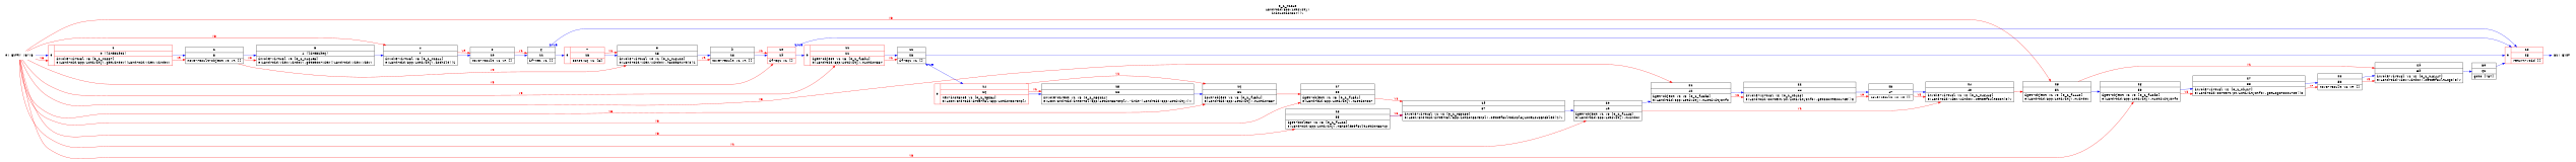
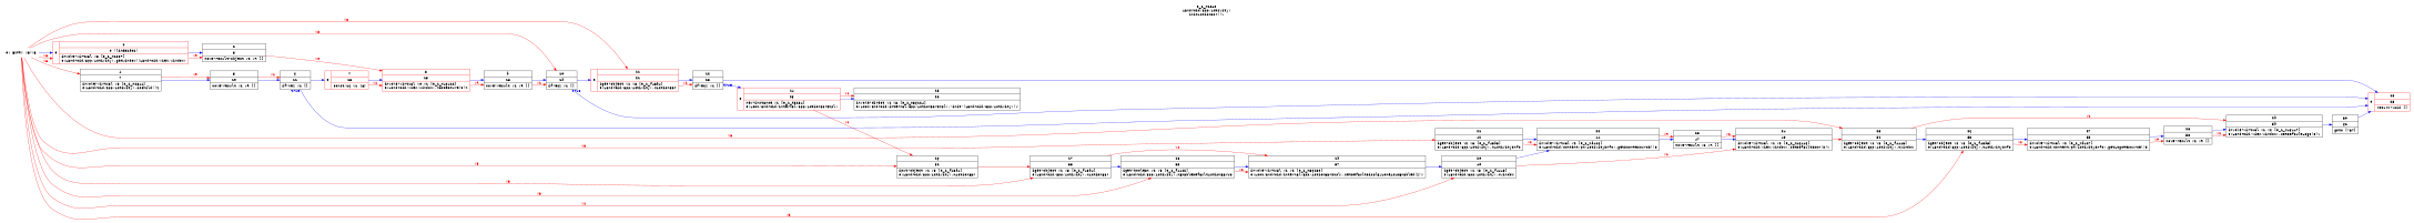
  digraph {
    fontname="DejaVu Sans Mono"
    label="0_1_m1340\nLandroid/app/Activity;\ninitActionBar()V"
    labelloc=t
    rankdir=LR
    node [fontname="DejaVu Sans Mono" shape=record]
    edge [color=red fontcolor=blue fontname="DejaVu Sans Mono"]
    n1 [label="0: ENTRY v3-v3" shape=plaintext]
    n2 [color=red label="{0|{1|0 (line=1902)|invoke-virtual v3 [0_1_m1337]\l0:Landroid/app/Activity;.getWindow()Landroid/view/Window;\l}}"]
    n3 [label="4|7|invoke-virtual v3 [0_1_m1344]\l0:Landroid/app/Activity;.isChild()Z\l"]
    n4 [color=red label="{0|{11|21|iget-object v1 v3 [0_1_f4394]\l0:Landroid/app/Activity;.mActionBar\l}}"]
    n5 [label="16|31|iput-object v1 v3 [0_1_f4394]\l0:Landroid/app/Activity;.mActionBar\l"]
    n6 [label="17|33|iget-object v1 v3 [0_1_f4394]\l0:Landroid/app/Activity;.mActionBar\l"]
    n7 [label="18|35|iget-boolean v2 v3 [0_1_f4412]\l0:Landroid/app/Activity;.mEnableDefaultActionBarUp\l"]
    n8 [label="20|40|iget-object v1 v3 [0_1_f4443]\l0:Landroid/app/Activity;.mWindow\l"]
    n9 [label="21|42|iget-object v2 v3 [0_1_f4395]\l0:Landroid/app/Activity;.mActivityInfo\l"]
    n10 [label="25|51|iget-object v1 v3 [0_1_f4443]\l0:Landroid/app/Activity;.mWindow\l"]
    n11 [label="26|53|iget-object v2 v3 [0_1_f4395]\l0:Landroid/app/Activity;.mActivityInfo\l"]
-   n12 [label="10|19|if-eqz v1 []\l" color=red]
+   n12 [label="10|19|if-eqz v1 []\l"]
    n13 [label="2|3|move-result-object v0 vR []\l"]
    n14 [label="5|10|move-result v1 vR []\l"]
    n15 [label="12|23|if-eqz v1 []\l"]
    n16 [label="15|28|invoke-direct v1 v3 [0_1_m56124]\l0:Lcom/android/internal/app/ActionBarImpl;.\<init\>(Landroid/app/Activity;)V\l"]
    n17 [label="19|37|invoke-virtual v1 v2 [0_1_m56130]\l0:Lcom/android/internal/app/ActionBarImpl;.setDefaultDisplayHomeAsUpEnabled(Z)V\l"]
    n18 [label="24|48|invoke-virtual v1 v2 [0_1_m46446]\l0:Landroid/view/Window;.setDefaultIcon(I)V\l"]
    n19 [label="22|44|invoke-virtual v2 [0_1_m9416]\l0:Landroid/content/pm/ActivityInfo;.getIconResource()I\l"]
    n20 [label="29|59|invoke-virtual v1 v2 [0_1_m46447]\l0:Landroid/view/Window;.setDefaultLogo(I)V\l"]
    n21 [label="27|55|invoke-virtual v2 [0_1_m9417]\l0:Landroid/content/pm/ActivityInfo;.getLogoResource()I\l"]
-   n22 [label="3|4 (line=1906)|invoke-virtual v0 [0_1_m46403]\l0:Landroid/view/Window;.getDecorView()Landroid/view/View;\l"]
-   n23 [label="8|15|invoke-virtual v0 v1 [0_1_m46412]\l0:Landroid/view/Window;.hasFeature(I)Z\l"]
+   n23 [label="8|15|invoke-virtual v0 v1 [0_1_m46412]\l0:Landroid/view/Window;.hasFeature(I)Z\l" color=red]
    n24 [label="9|18|move-result v1 vR []\l"]
    n25 [label="6|11|if-nez v1 []\l"]
    n26 [color=red label="{0|{7|13|const/16 v1 [8]\l}}"]
    n27 [color=red label="{0|{13|25|return-void []\l}}"]
-   n28 [label="31: EXIT" shape=plaintext]
    n29 [color=red label="{0|{14|26|new-instance v1 [0_1_t5234]\l0:Lcom/android/internal/app/ActionBarImpl;\l}}"]
    n30 [label="23|47|move-result v2 vR []\l"]
    n31 [label="30|62|goto [-37]\l"]
    n32 [label="28|58|move-result v2 vR []\l"]
    n1 -> n2 [color=blue weight=100]
    n1 -> n2 [fontcolor=red label=v3]
    n1 -> n3 [fontcolor=red label=v3]
    n1 -> n4 [fontcolor=red label=v3]
    n1 -> n5 [fontcolor=red label=v3]
    n1 -> n6 [fontcolor=red label=v3]
    n1 -> n7 [fontcolor=red label=v3]
    n1 -> n8 [fontcolor=red label=v1]
    n1 -> n9 [fontcolor=red label=v3]
    n1 -> n10 [fontcolor=red label=v3]
    n1 -> n11 [fontcolor=red label=v3]
    n1 -> n12 [fontcolor=red label=v3]
    n2 -> n13 [color=blue weight=100]
    n2 -> n13 [fontcolor=red label=vR]
    n3 -> n14 [color=blue weight=100]
    n3 -> n14 [fontcolor=red label=vR]
    n4 -> n15 [color=blue weight=100]
    n4 -> n15 [fontcolor=red label=v1]
    n5 -> n6 [weight=100]
+   n6 -> n7 [color=blue weight=100]
    n6 -> n17 [fontcolor=red label=v1]
    n7 -> n17 [color=blue weight=100]
    n7 -> n17 [fontcolor=red label=v2]
-   n8 -> n9 [color=blue weight=100]
+   n8 -> n19 [color=blue weight=100]
    n8 -> n18 [fontcolor=red label=v1]
    n9 -> n19 [color=blue weight=100]
    n9 -> n19 [fontcolor=red label=v2]
    n10 -> n11 [color=blue weight=100]
    n10 -> n20 [fontcolor=red label=v1]
    n11 -> n21 [color=blue weight=100]
    n11 -> n21 [fontcolor=red label=v2]
    n12 -> n4 [color=blue weight=100]
    n12 -> n27 [color=blue taillabel=true weight=10]
-   n13 -> n22 [color=blue weight=100]
-   n13 -> n22 [fontcolor=red label=v0]
    n13 -> n23 [fontcolor=red label=v0]
    n14 -> n25 [color=blue weight=100]
    n14 -> n25 [fontcolor=red label=v1]
    n15 -> n27 [color=blue weight=100]
    n15 -> n29 [color=blue taillabel=true weight=10]
-   n16 -> n5 [color=blue weight=100]
    n17 -> n8 [color=blue weight=100]
    n18 -> n10 [weight=100]
    n19 -> n30 [color=blue weight=100]
    n19 -> n30 [fontcolor=red label=vR]
    n20 -> n31 [color=blue weight=100]
    n21 -> n32 [color=blue weight=100]
    n21 -> n32 [fontcolor=red label=vR]
-   n22 -> n3 [color=blue weight=100]
    n23 -> n24 [color=blue weight=100]
    n23 -> n24 [fontcolor=red label=vR]
    n24 -> n12 [color=blue weight=100]
    n24 -> n12 [fontcolor=red label=v1]
    n25 -> n26 [color=blue weight=100]
    n25 -> n27 [color=blue taillabel=true weight=10]
    n26 -> n23 [color=blue weight=100]
    n26 -> n23 [fontcolor=red label=v1]
-   n27 -> n28 [color=blue weight=100]
    n29 -> n5 [fontcolor=red label=v1]
    n29 -> n16 [color=blue weight=100]
    n29 -> n16 [fontcolor=red label=v1]
    n30 -> n18 [color=blue weight=100]
    n30 -> n18 [fontcolor=red label=v2]
    n31 -> n27 [color=blue weight=100]
    n32 -> n20 [color=blue weight=100]
    n32 -> n20 [fontcolor=red label=v2]
  }
